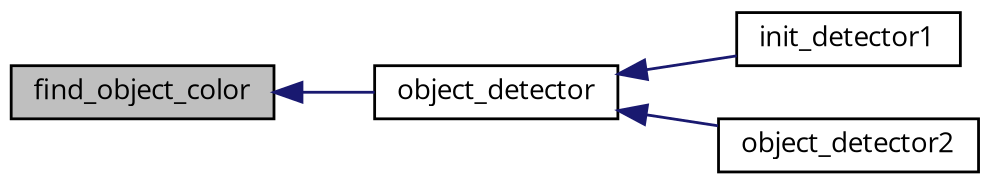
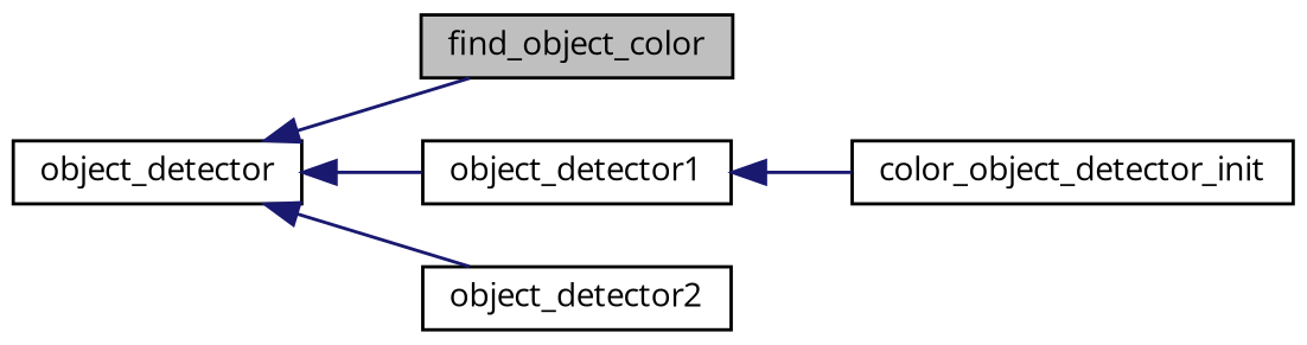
  digraph {
    fontname="Open Sans"
    rankdir=LR
    node [color=black fillcolor=white fontname="Open Sans" fontsize=10 shape=record style=filled]
    edge [color=midnightblue dir=back fontname="Open Sans" fontsize=10 labelfontname=FreeSans labelfontsize=10 style=solid]
    n1 [fillcolor=grey75 fontcolor=black height=0.2 label=find_object_color width=0.4]
    n2 [height=0.2 label=object_detector width=0.4]
-   n3 [height=0.2 label=init_detector1 width=0.4]
+   n3 [height=0.2 label=object_detector1 width=0.4]
    n4 [height=0.2 label=object_detector2 width=0.4]
-   n1 -> n2
+   n5 [height=0.2 label=color_object_detector_init width=0.4]
+   n2 -> n1
    n2 -> n3
    n2 -> n4
+   n3 -> n5
  }
